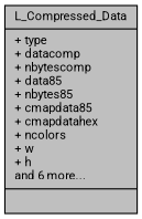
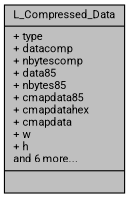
  digraph {
    fontname=Roboto
-   n1 [color=black fillcolor=grey75 fontcolor=black fontname=Roboto fontsize=10 height=0.2 label="{L_Compressed_Data\n|+ type\l+ datacomp\l+ nbytescomp\l+ data85\l+ nbytes85\l+ cmapdata85\l+ cmapdatahex\l+ ncolors\l+ w\l+ h\land 6 more...\l|}" shape=record style=filled width=0.4]
+   n1 [color=black fillcolor=grey75 fontcolor=black fontname=Roboto fontsize=10 height=0.2 label="{L_Compressed_Data\n|+ type\l+ datacomp\l+ nbytescomp\l+ data85\l+ nbytes85\l+ cmapdata85\l+ cmapdatahex\l+ cmapdata\l+ w\l+ h\land 6 more...\l|}" shape=record style=filled width=0.4]
  }
